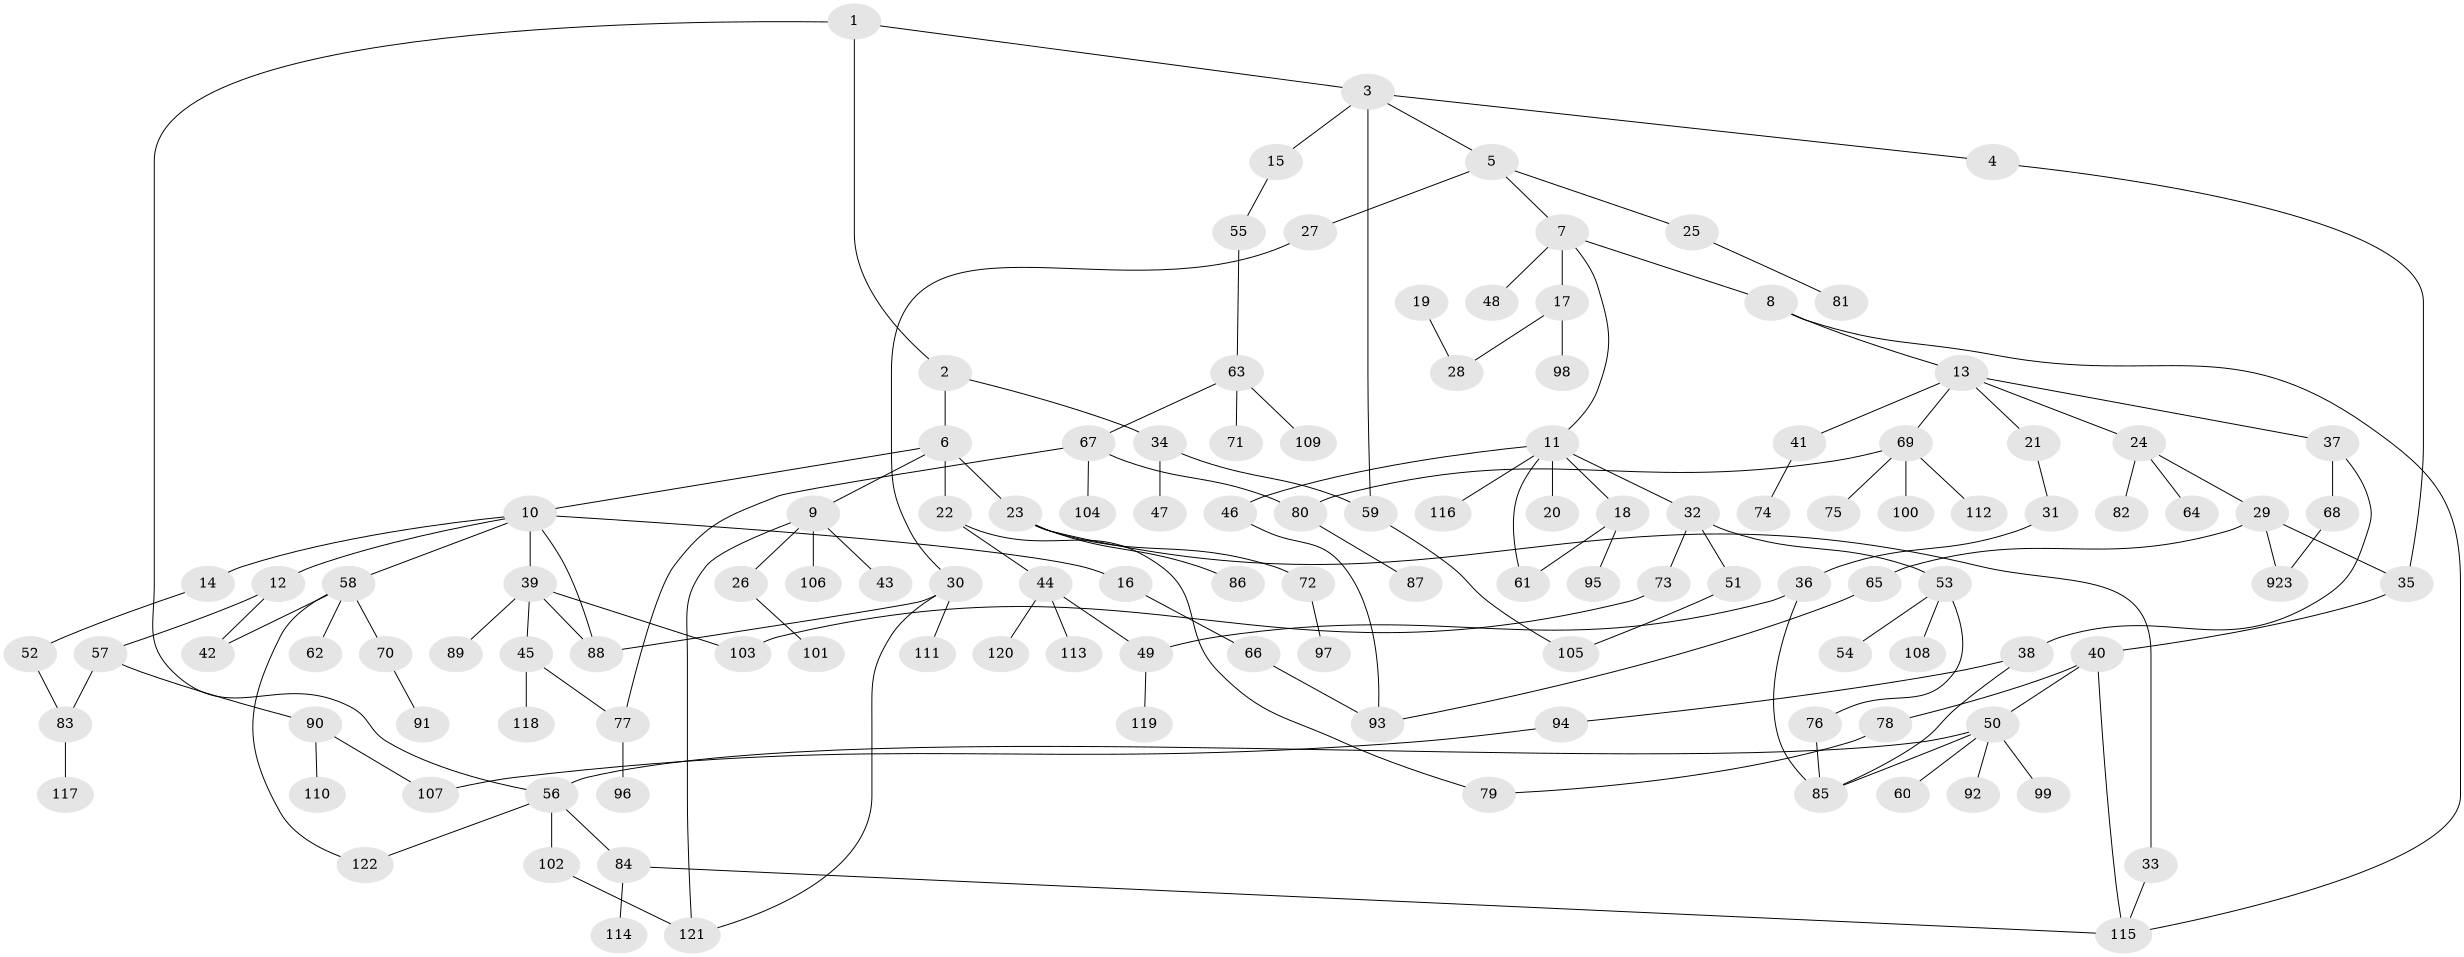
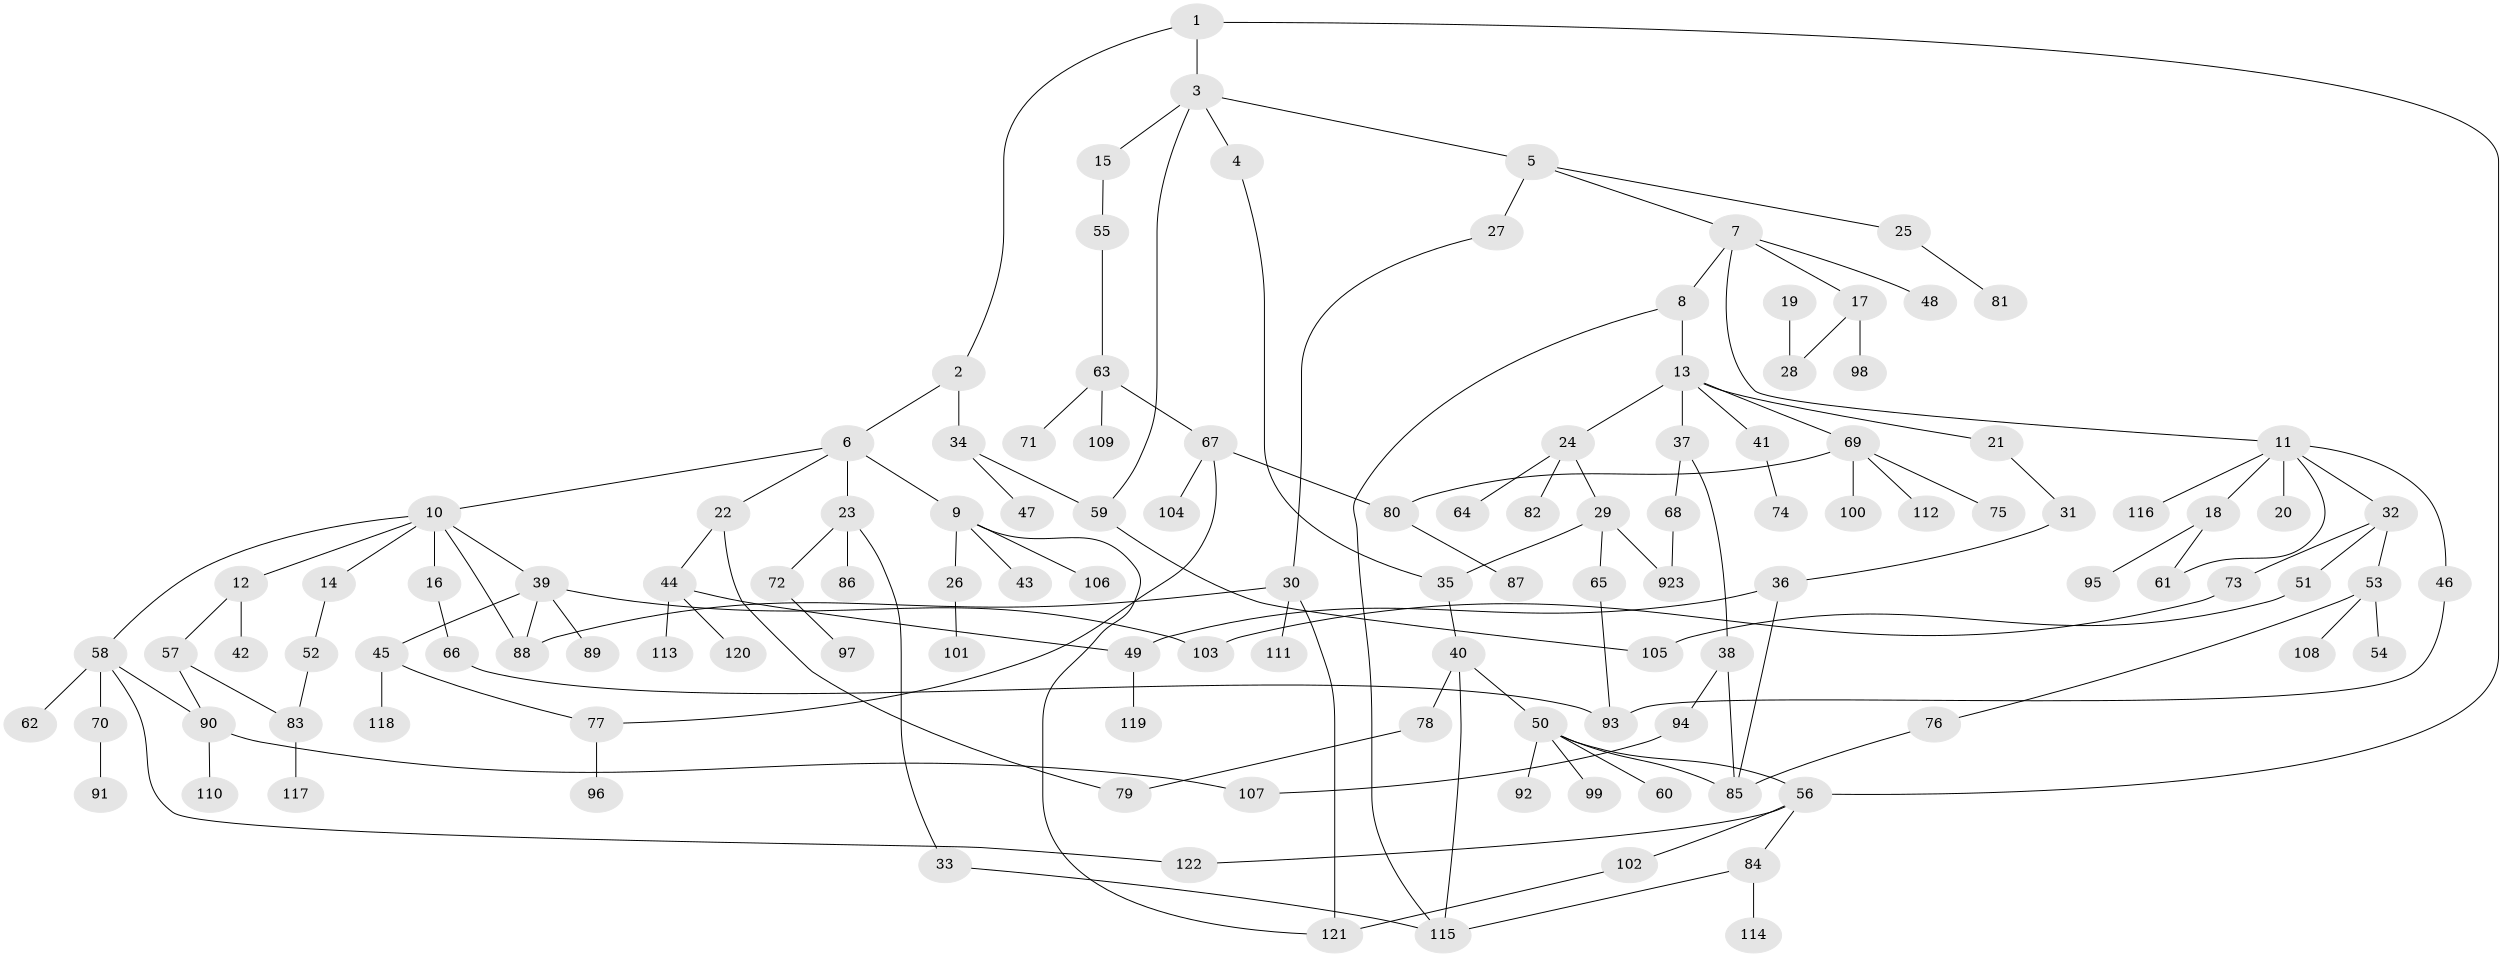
  graph {
    node [color=gray90 style=filled]
    1
    2
    3
    56
    6
    34
    4
    5
    15
    59
    84
    102
    122
    9
    10
    22
    23
    47
    35
    7
    25
    27
    55
    105
    40
    8
    11
    17
    48
    81
    30
    26
    43
    106
    121
    12
    14
    16
    39
    58
    88
    44
    79
    33
    72
    86
    13
    115
    18
    20
    32
    46
    61
    116
    28
    98
    21
    24
    37
    41
    69
    101
    42
    57
    52
    66
    45
    89
    103
    90
    62
    70
    95
    51
    53
    73
    93
    83
    31
    29
    64
    82
    38
    68
    74
    80
    75
    100
    112
    63
    19
    36
    49
    113
    120
    97
    65
    n98 [label=923]
    111
    85
    54
    76
    108
    50
    78
    119
    94
    107
    77
    118
    60
    92
    99
    96
    117
    67
    71
    109
    114
    110
    91
    104
    87
    1 -- 2
    1 -- 3
    1 -- 56
    2 -- 6
    2 -- 34
    3 -- 4
    3 -- 5
    3 -- 15
    3 -- 59
    56 -- 84
    56 -- 102
    56 -- 122
    6 -- 9
    6 -- 10
    6 -- 22
    6 -- 23
    34 -- 59
    34 -- 47
    4 -- 35
    5 -- 7
    5 -- 25
    5 -- 27
    15 -- 55
    59 -- 105
    84 -- 115
    84 -- 114
    102 -- 121
    9 -- 26
    9 -- 43
    9 -- 106
    9 -- 121
    10 -- 12
    10 -- 14
    10 -- 16
    10 -- 39
    10 -- 58
    10 -- 88
    22 -- 44
    22 -- 79
    23 -- 33
    23 -- 72
    23 -- 86
    35 -- 40
    7 -- 8
    7 -- 11
    7 -- 17
    7 -- 48
    25 -- 81
    27 -- 30
    55 -- 63
    40 -- 115
    40 -- 50
    40 -- 78
    8 -- 13
    8 -- 115
    11 -- 18
    11 -- 20
    11 -- 32
    11 -- 46
    11 -- 61
    11 -- 116
    17 -- 28
    17 -- 98
    30 -- 121
    30 -- 88
    30 -- 111
    26 -- 101
    12 -- 42
    12 -- 57
    14 -- 52
    16 -- 66
    39 -- 88
    39 -- 45
    39 -- 89
    39 -- 103
    58 -- 122
-   58 -- 42
+   58 -- 90
    58 -- 62
    58 -- 70
    44 -- 49
    44 -- 113
    44 -- 120
    33 -- 115
    72 -- 97
    13 -- 21
    13 -- 24
    13 -- 37
    13 -- 41
    13 -- 69
    18 -- 61
    18 -- 95
    32 -- 51
    32 -- 53
    32 -- 73
    46 -- 93
    21 -- 31
    24 -- 29
    24 -- 64
    24 -- 82
    37 -- 38
    37 -- 68
    41 -- 74
    69 -- 80
    69 -- 75
    69 -- 100
    69 -- 112
    57 -- 90
    57 -- 83
    52 -- 83
    66 -- 93
    45 -- 77
    45 -- 118
    90 -- 107
    90 -- 110
    70 -- 91
    51 -- 105
    53 -- 54
    53 -- 76
    53 -- 108
    73 -- 103
    83 -- 117
    31 -- 36
    29 -- 35
    29 -- 65
    29 -- n98
    38 -- 85
    38 -- 94
    68 -- n98
    80 -- 87
    63 -- 67
    63 -- 71
    63 -- 109
    19 -- 28
    36 -- 49
    36 -- 85
    49 -- 119
    65 -- 93
    76 -- 85
    50 -- 56
    50 -- 85
    50 -- 60
    50 -- 92
    50 -- 99
    78 -- 79
    94 -- 107
    77 -- 96
    67 -- 80
    67 -- 77
    67 -- 104
  }
